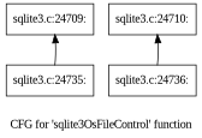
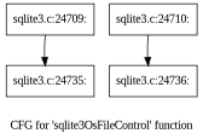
  digraph {
    fontname="Liberation Serif"
    label="CFG for 'sqlite3OsFileControl' function"
    node [fontname="Liberation Serif" shape=record]
    edge [fontname="Liberation Serif"]
    n1 [label="{sqlite3.c:24709:}"]
    n2 [label="{sqlite3.c:24735:}"]
    n3 [label="{sqlite3.c:24710:}"]
    n4 [label="{sqlite3.c:24736:}"]
-   n2 -> n1
-   n4 -> n3
+   n1 -> n2
+   n3 -> n4
  }
